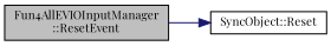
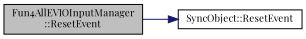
  digraph {
    rankdir=LR
    fontname="Playfair Display"
    node [color=black fontname="Playfair Display" fontsize=10 shape=record]
    n1 [fillcolor=grey75 fontcolor=black height=0.2 label="Fun4AllEVIOInputManager\l::ResetEvent" style=filled width=0.4]
-   n2 [height=0.2 label="SyncObject::Reset" width=0.4]
+   n2 [height=0.2 label="SyncObject::ResetEvent" width=0.4]
    n1 -> n2 [color=midnightblue fontname="Playfair Display" fontsize=10 labelfontname=FreeSans labelfontsize=10 style=solid]
  }
